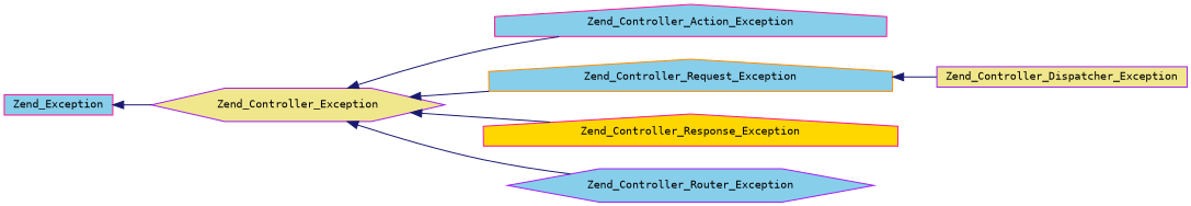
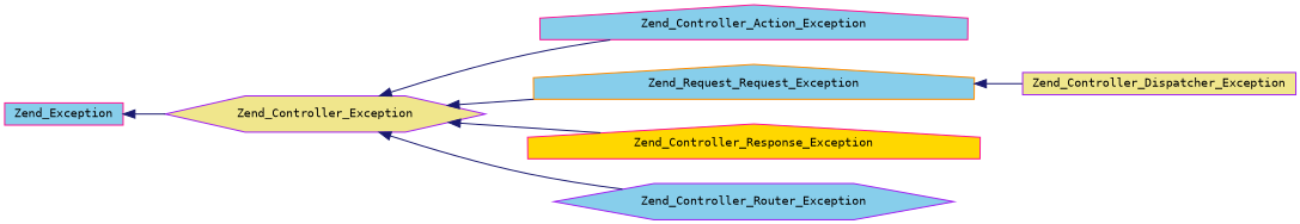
  digraph {
    fontname="DejaVu Sans Mono"
    rankdir=LR
    node [color=purple fillcolor=skyblue fontname="DejaVu Sans Mono" fontsize=10 shape=house style=filled]
    edge [color=midnightblue dir=back fontname="DejaVu Sans Mono" fontsize=10 labelfontname=Helvetica labelfontsize=10 style=solid]
    n1 [fillcolor=khaki fontcolor=black height=0.2 label=Zend_Controller_Exception shape=hexagon width=0.4]
    n2 [color=deeppink height=0.2 label=Zend_Controller_Action_Exception width=0.4]
-   n3 [color=darkorange height=0.2 label=Zend_Controller_Request_Exception width=0.4]
+   n3 [color=darkorange height=0.2 label=Zend_Request_Request_Exception width=0.4]
    n4 [color=deeppink fillcolor=gold height=0.2 label=Zend_Controller_Response_Exception width=0.4]
    n5 [height=0.2 label=Zend_Controller_Router_Exception shape=hexagon width=0.4]
    n6 [fillcolor=khaki height=0.2 label=Zend_Controller_Dispatcher_Exception shape=box width=0.4]
    n7 [color=deeppink height=0.2 label=Zend_Exception shape=box width=0.4]
    n1 -> n2
    n1 -> n3
    n1 -> n4
    n1 -> n5
    n3 -> n6
    n7 -> n1
  }
